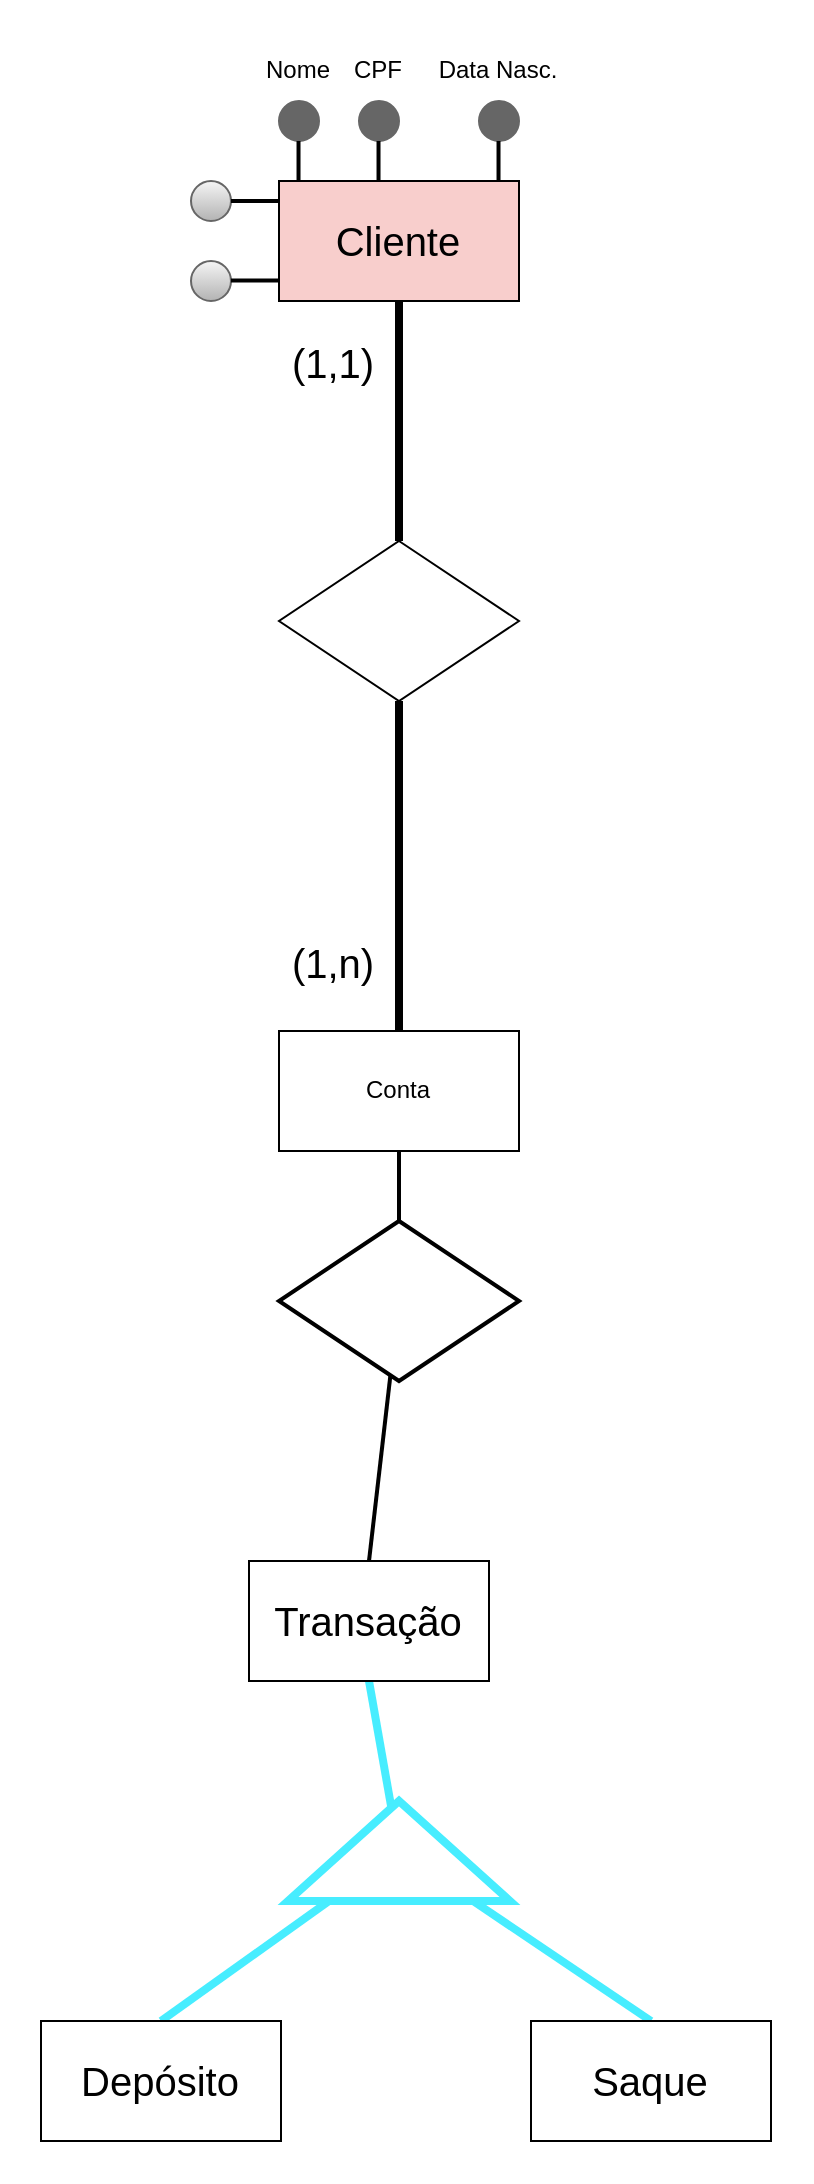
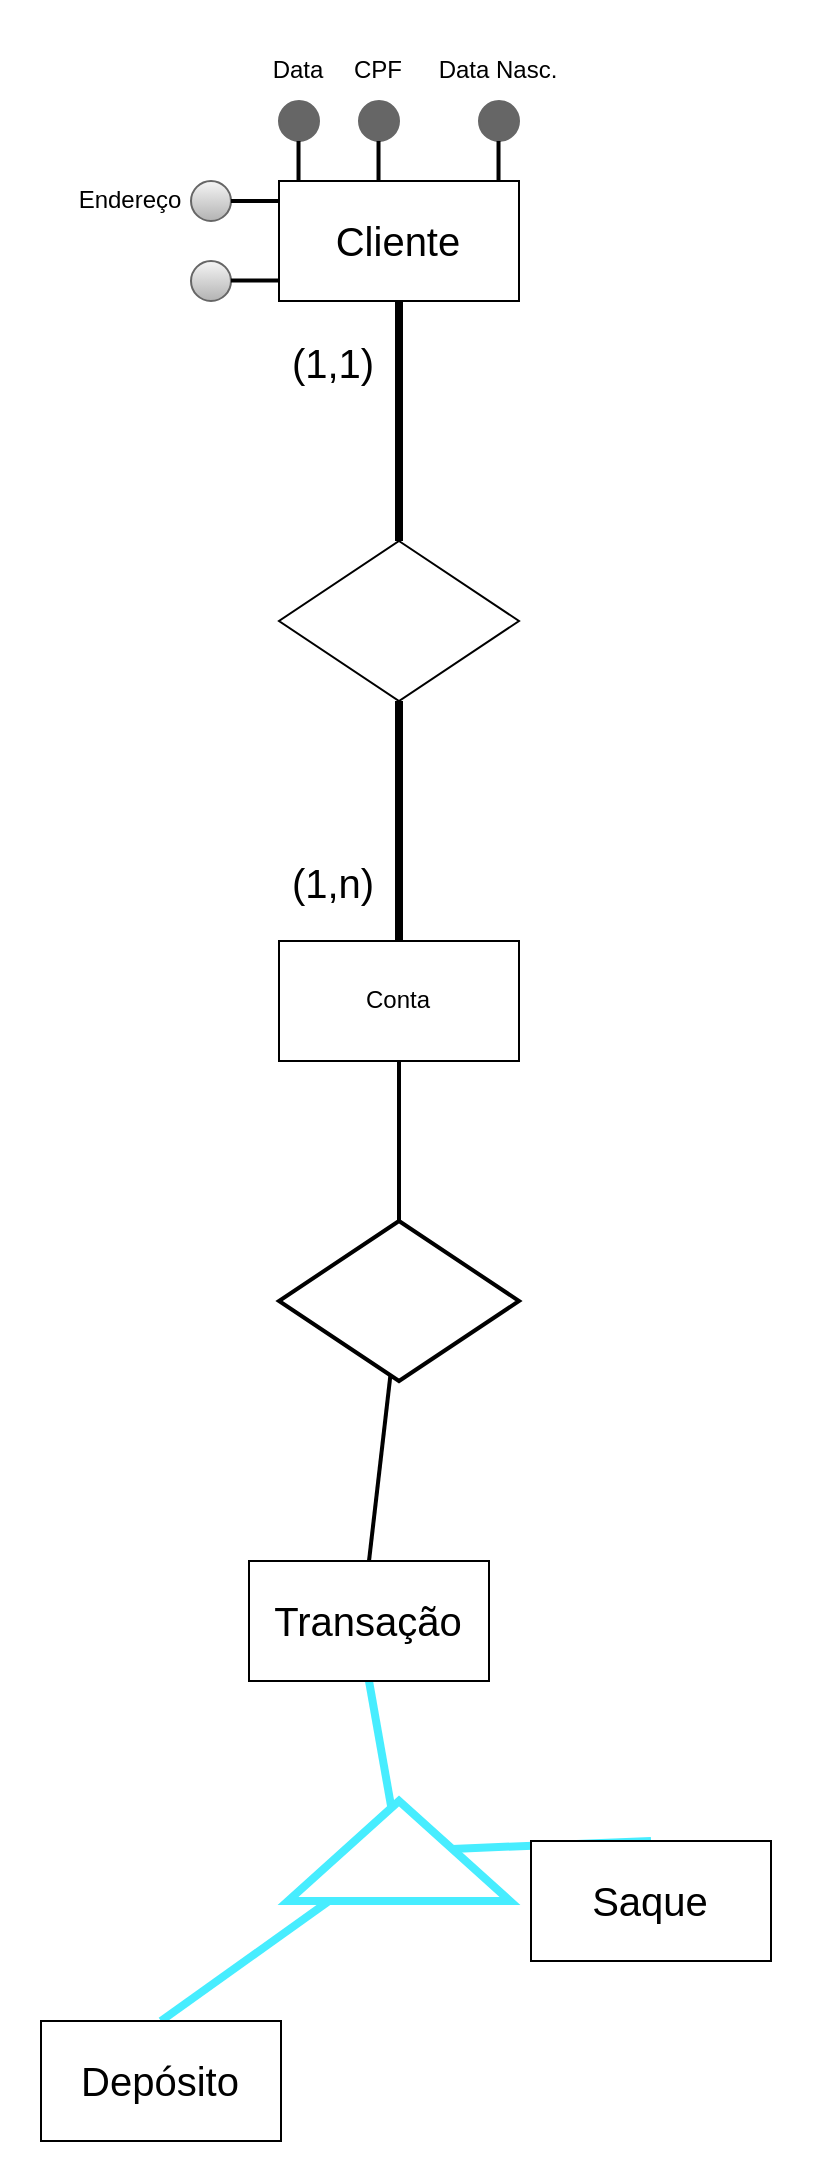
  <mxCell id="0" />
  <mxCell id="1" parent="0" />
- <mxCell id="2" value="&lt;font style=&quot;font-size: 20px;&quot;&gt;Cliente&lt;/font&gt;" style="rounded=0;whiteSpace=wrap;html=1;fillColor=#f8cecc;" parent="1" vertex="1"><mxGeometry x="139" y="90" width="120" height="60" as="geometry" /></mxCell>
- <mxCell id="3" value="Conta" style="rounded=0;whiteSpace=wrap;html=1;" parent="1" vertex="1"><mxGeometry x="139" y="515" width="120" height="60" as="geometry" /></mxCell>
+ <mxCell id="2" value="&lt;font style=&quot;font-size: 20px;&quot;&gt;Cliente&lt;/font&gt;" style="rounded=0;whiteSpace=wrap;html=1;" parent="1" vertex="1"><mxGeometry x="139" y="90" width="120" height="60" as="geometry" /></mxCell>
+ <mxCell id="3" value="Conta" style="rounded=0;whiteSpace=wrap;html=1;" parent="1" vertex="1"><mxGeometry x="139" y="470" width="120" height="60" as="geometry" /></mxCell>
  <mxCell id="4" value="" style="ellipse;whiteSpace=wrap;html=1;aspect=fixed;fillColor=#666666;fontColor=#333333;strokeColor=#666666;" parent="1" vertex="1"><mxGeometry x="139" y="50" width="20" height="20" as="geometry" /></mxCell>
- <mxCell id="5" value="Nome" style="text;html=1;strokeColor=none;fillColor=none;align=center;verticalAlign=middle;whiteSpace=wrap;rounded=0;" parent="1" vertex="1"><mxGeometry x="119" y="20" width="60" height="30" as="geometry" /></mxCell>
+ <mxCell id="5" value="Data" style="text;html=1;strokeColor=none;fillColor=none;align=center;verticalAlign=middle;whiteSpace=wrap;rounded=0;" parent="1" vertex="1"><mxGeometry x="119" y="20" width="60" height="30" as="geometry" /></mxCell>
  <mxCell id="6" value="" style="ellipse;whiteSpace=wrap;html=1;aspect=fixed;fillColor=#666666;fontColor=#333333;strokeColor=#666666;" parent="1" vertex="1"><mxGeometry x="179" y="50" width="20" height="20" as="geometry" /></mxCell>
  <mxCell id="7" value="CPF" style="text;html=1;strokeColor=none;fillColor=none;align=center;verticalAlign=middle;whiteSpace=wrap;rounded=0;" parent="1" vertex="1"><mxGeometry x="159" y="20" width="60" height="30" as="geometry" /></mxCell>
  <mxCell id="8" value="" style="ellipse;whiteSpace=wrap;html=1;aspect=fixed;fillColor=#666666;fontColor=#333333;strokeColor=#666666;" parent="1" vertex="1"><mxGeometry x="239" y="50" width="20" height="20" as="geometry" /></mxCell>
  <mxCell id="9" value="Data Nasc." style="text;html=1;strokeColor=none;fillColor=none;align=center;verticalAlign=middle;whiteSpace=wrap;rounded=0;" parent="1" vertex="1"><mxGeometry x="214" y="20" width="70" height="30" as="geometry" /></mxCell>
  <mxCell id="10" value="" style="ellipse;whiteSpace=wrap;html=1;aspect=fixed;fillColor=#f5f5f5;strokeColor=#666666;gradientColor=#b3b3b3;" parent="1" vertex="1"><mxGeometry x="95" y="90" width="20" height="20" as="geometry" /></mxCell>
  <mxCell id="11" value="" style="ellipse;whiteSpace=wrap;html=1;aspect=fixed;fillColor=#f5f5f5;strokeColor=#666666;gradientColor=#b3b3b3;" parent="1" vertex="1"><mxGeometry x="95" y="130" width="20" height="20" as="geometry" /></mxCell>
+ <mxCell id="12" value="Endereço" style="text;html=1;strokeColor=none;fillColor=none;align=center;verticalAlign=middle;whiteSpace=wrap;rounded=0;" parent="1" vertex="1"><mxGeometry x="35" y="85" width="60" height="30" as="geometry" /></mxCell>
  <mxCell id="13" style="edgeStyle=orthogonalEdgeStyle;rounded=0;orthogonalLoop=1;jettySize=auto;html=1;strokeWidth=4;fontSize=20;endArrow=none;endFill=0;entryX=0.5;entryY=0;entryDx=0;entryDy=0;" edge="1" parent="1" source="17" target="3"><mxGeometry relative="1" as="geometry"><mxPoint x="205" y="430" as="targetPoint" /></mxGeometry></mxCell>
  <mxCell id="14" value="(1,n)" style="edgeLabel;html=1;align=center;verticalAlign=middle;resizable=0;points=[];fontSize=20;" vertex="1" connectable="0" parent="13"><mxGeometry x="0.741" y="-1" relative="1" as="geometry"><mxPoint x="-33" y="-14" as="offset" /></mxGeometry></mxCell>
  <mxCell id="15" style="edgeStyle=none;rounded=0;orthogonalLoop=1;jettySize=auto;html=1;entryX=0.5;entryY=1;entryDx=0;entryDy=0;strokeColor=#000000;strokeWidth=4;fontSize=20;endArrow=none;endFill=0;" edge="1" parent="1" source="17" target="2"><mxGeometry relative="1" as="geometry" /></mxCell>
  <mxCell id="16" value="(1,1)" style="edgeLabel;html=1;align=center;verticalAlign=middle;resizable=0;points=[];fontSize=20;" vertex="1" connectable="0" parent="15"><mxGeometry x="0.483" y="1" relative="1" as="geometry"><mxPoint x="-33" y="-1" as="offset" /></mxGeometry></mxCell>
  <mxCell id="17" value="" style="rhombus;whiteSpace=wrap;html=1;fontSize=20;" parent="1" vertex="1"><mxGeometry x="139" y="270" width="120" height="80" as="geometry" /></mxCell>
  <mxCell id="18" style="edgeStyle=none;rounded=0;orthogonalLoop=1;jettySize=auto;html=1;entryX=0.5;entryY=0;entryDx=0;entryDy=0;strokeColor=#47EDFF;strokeWidth=4;fontSize=20;endArrow=none;endFill=0;" edge="1" parent="1" source="21" target="23"><mxGeometry relative="1" as="geometry" /></mxCell>
  <mxCell id="19" style="edgeStyle=none;rounded=0;orthogonalLoop=1;jettySize=auto;html=1;entryX=0.5;entryY=0;entryDx=0;entryDy=0;strokeColor=#47EDFF;strokeWidth=4;fontSize=20;endArrow=none;endFill=0;" edge="1" parent="1" source="21" target="22"><mxGeometry relative="1" as="geometry" /></mxCell>
  <mxCell id="20" style="edgeStyle=none;rounded=0;orthogonalLoop=1;jettySize=auto;html=1;entryX=0.5;entryY=1;entryDx=0;entryDy=0;strokeColor=#47EDFF;strokeWidth=4;fontSize=20;endArrow=none;endFill=0;" edge="1" parent="1" source="21" target="24"><mxGeometry relative="1" as="geometry" /></mxCell>
  <mxCell id="21" value="" style="triangle;whiteSpace=wrap;html=1;fontSize=20;direction=north;strokeColor=#47EDFF;strokeWidth=4;" vertex="1" parent="1"><mxGeometry x="143.5" y="900" width="111" height="50" as="geometry" /></mxCell>
  <mxCell id="22" value="Depósito" style="rounded=0;whiteSpace=wrap;html=1;strokeColor=#000000;strokeWidth=1;fontSize=20;" vertex="1" parent="1"><mxGeometry x="20" y="1010" width="120" height="60" as="geometry" /></mxCell>
- <mxCell id="23" value="Saque" style="rounded=0;whiteSpace=wrap;html=1;strokeColor=#000000;strokeWidth=1;fontSize=20;" vertex="1" parent="1"><mxGeometry x="265" y="1010" width="120" height="60" as="geometry" /></mxCell>
+ <mxCell id="23" value="Saque" style="rounded=0;whiteSpace=wrap;html=1;strokeColor=#000000;strokeWidth=1;fontSize=20;" vertex="1" parent="1"><mxGeometry x="265" y="920" width="120" height="60" as="geometry" /></mxCell>
  <mxCell id="24" value="Transação" style="rounded=0;whiteSpace=wrap;html=1;strokeColor=#000000;strokeWidth=1;fontSize=20;" vertex="1" parent="1"><mxGeometry x="124" y="780" width="120" height="60" as="geometry" /></mxCell>
  <mxCell id="25" style="edgeStyle=none;rounded=0;orthogonalLoop=1;jettySize=auto;html=1;entryX=0.5;entryY=1;entryDx=0;entryDy=0;strokeColor=#000000;strokeWidth=2;fontSize=20;endArrow=none;endFill=0;" edge="1" parent="1" source="27" target="3"><mxGeometry relative="1" as="geometry" /></mxCell>
  <mxCell id="26" style="edgeStyle=none;rounded=0;orthogonalLoop=1;jettySize=auto;html=1;entryX=0.5;entryY=0;entryDx=0;entryDy=0;strokeColor=#000000;strokeWidth=2;fontSize=20;endArrow=none;endFill=0;" edge="1" parent="1" source="27" target="24"><mxGeometry relative="1" as="geometry" /></mxCell>
  <mxCell id="27" value="" style="rhombus;whiteSpace=wrap;html=1;strokeColor=#000000;strokeWidth=2;fontSize=20;" vertex="1" parent="1"><mxGeometry x="139" y="610" width="120" height="80" as="geometry" /></mxCell>
  <mxCell id="28" value="" style="endArrow=none;html=1;rounded=0;strokeColor=#000000;strokeWidth=2;fontSize=20;" edge="1" parent="1"><mxGeometry width="50" height="50" relative="1" as="geometry"><mxPoint x="248.76" y="90" as="sourcePoint" /><mxPoint x="248.76" y="70" as="targetPoint" /></mxGeometry></mxCell>
  <mxCell id="29" value="" style="endArrow=none;html=1;rounded=0;strokeColor=#000000;strokeWidth=2;fontSize=20;" edge="1" parent="1"><mxGeometry width="50" height="50" relative="1" as="geometry"><mxPoint x="188.76" y="90" as="sourcePoint" /><mxPoint x="188.76" y="70" as="targetPoint" /></mxGeometry></mxCell>
  <mxCell id="30" value="" style="endArrow=none;html=1;rounded=0;strokeColor=#000000;strokeWidth=2;fontSize=20;" edge="1" parent="1"><mxGeometry width="50" height="50" relative="1" as="geometry"><mxPoint x="148.76" y="90" as="sourcePoint" /><mxPoint x="148.76" y="70" as="targetPoint" /></mxGeometry></mxCell>
  <mxCell id="31" value="" style="endArrow=none;html=1;rounded=0;strokeColor=#000000;strokeWidth=2;fontSize=20;exitX=1;exitY=0.5;exitDx=0;exitDy=0;" edge="1" parent="1" source="10"><mxGeometry width="50" height="50" relative="1" as="geometry"><mxPoint x="119" y="100" as="sourcePoint" /><mxPoint x="139" y="100" as="targetPoint" /></mxGeometry></mxCell>
  <mxCell id="32" value="" style="endArrow=none;html=1;rounded=0;strokeColor=#000000;strokeWidth=2;fontSize=20;exitX=1;exitY=0.5;exitDx=0;exitDy=0;" edge="1" parent="1"><mxGeometry width="50" height="50" relative="1" as="geometry"><mxPoint x="115" y="139.8" as="sourcePoint" /><mxPoint x="139" y="139.8" as="targetPoint" /></mxGeometry></mxCell>
